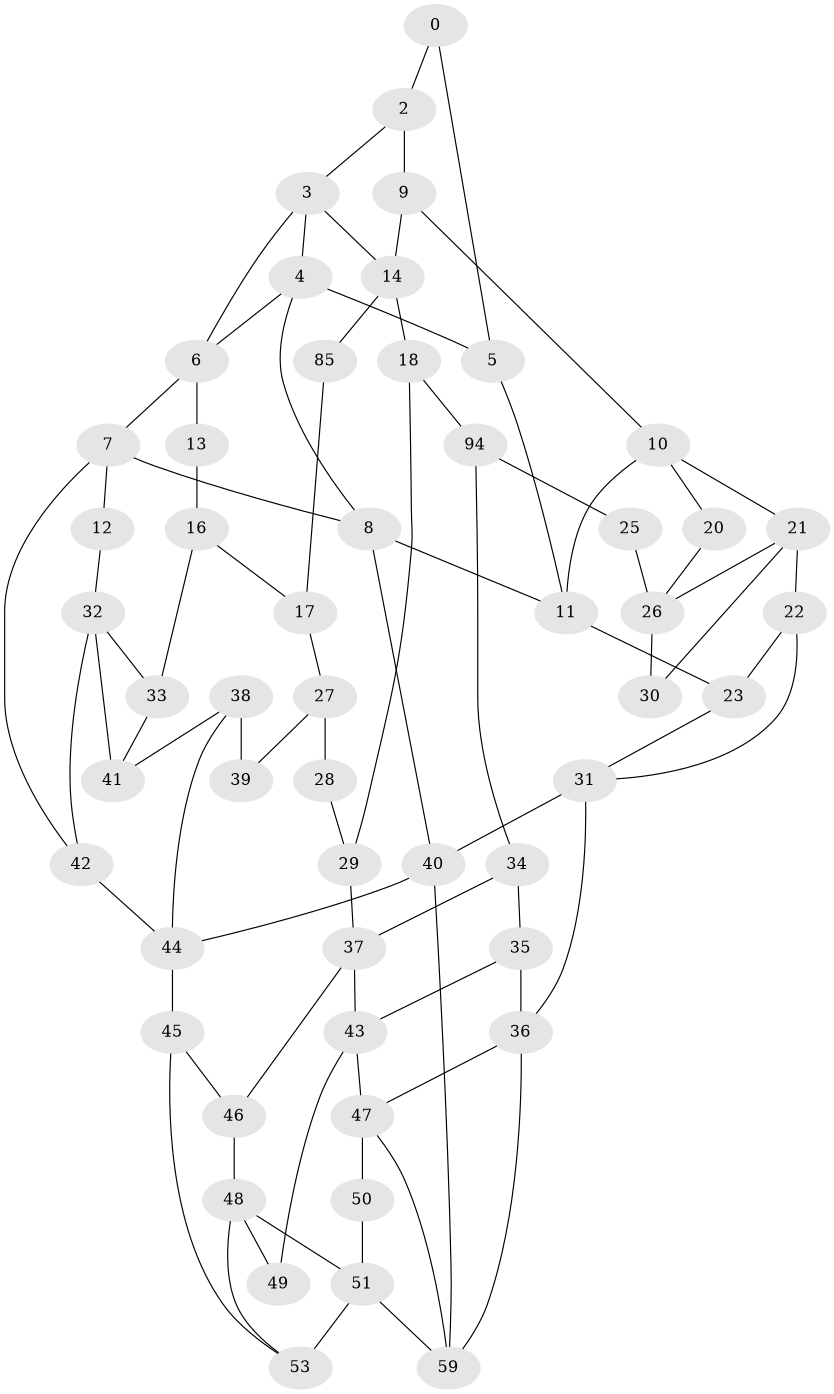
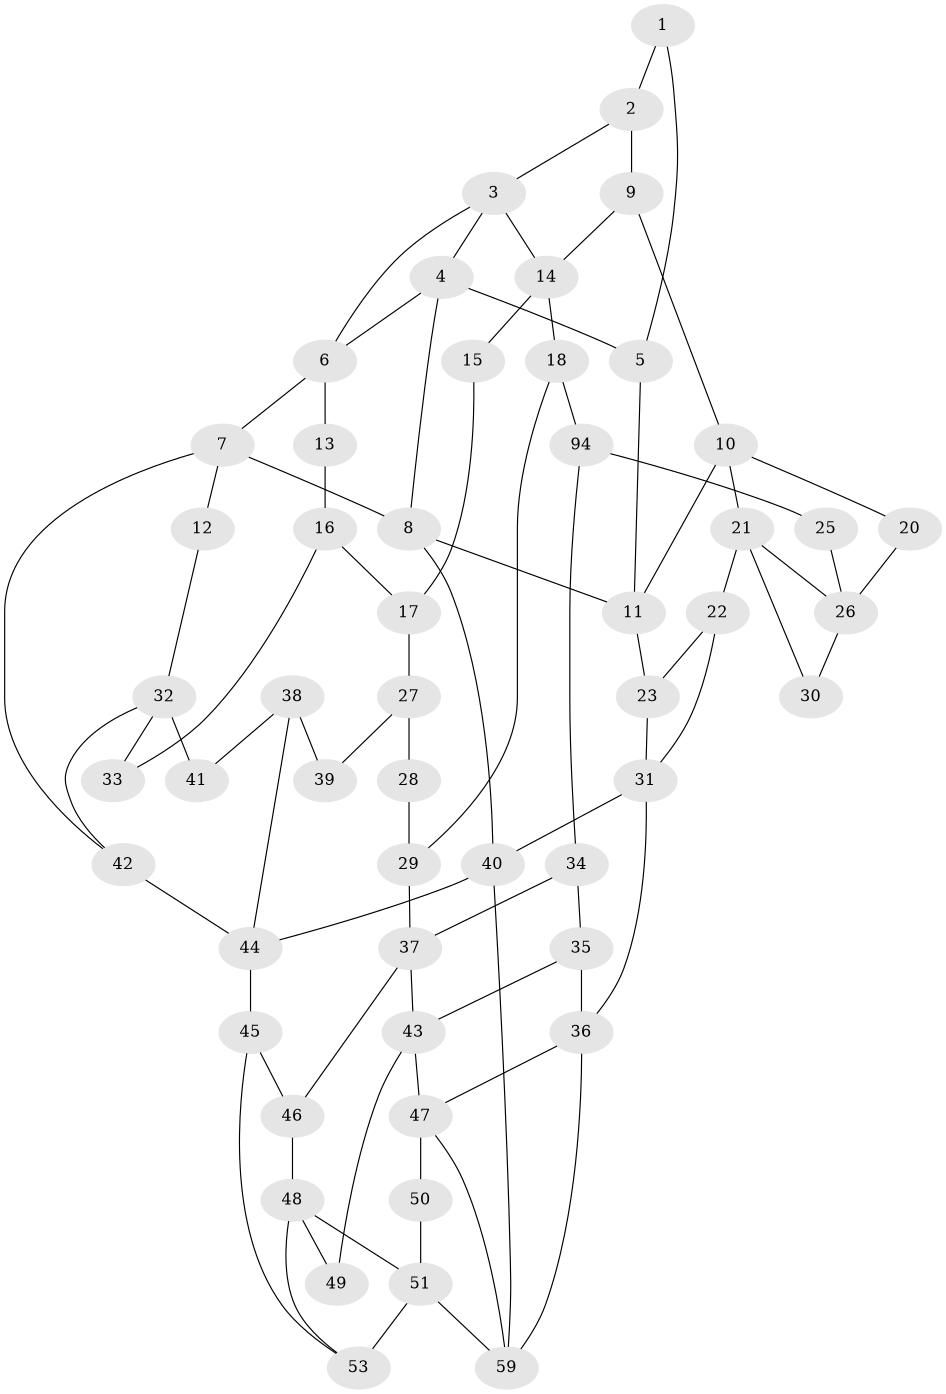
  graph {
    node [color=gray90 style=filled]
    edge [weight=1.0]
-   1 [label=0]
+   1
    2
    5
    3
    9
    11
    4
    6
    14
    10
    8
    7
    13
-   15 [label=85]
+   15
    18
    40
    23
    12
    42
    16
    32
    44
    n23 [label=59]
    20
    21
    26
    22
    30
    31
    33
    41
    17
    n33 [label=94]
    29
    27
    28
    39
    25
    34
    37
    36
    35
    43
    46
    47
    38
    49
    50
    48
    45
    53
    51
    1 -- 2
    1 -- 5
    2 -- 3
    2 -- 9
    5 -- 11
    3 -- 4
    3 -- 6
    3 -- 14
    9 -- 14
    9 -- 10
    11 -- 23 [weight=2.0]
    4 -- 5
    4 -- 6
    4 -- 8
    6 -- 7
    6 -- 13 [weight=2.0]
    14 -- 15 [weight=2.0]
    14 -- 18 [weight=2.0]
    10 -- 11
    10 -- 20
    10 -- 21
    8 -- 11
    8 -- 40
    7 -- 8
    7 -- 12
    7 -- 42
    13 -- 16 [weight=2.0]
    15 -- 17 [weight=2.0]
    18 -- n33
    18 -- 29
    40 -- 44
    40 -- n23
    23 -- 31
    12 -- 32
    42 -- 44 [weight=2.0]
    16 -- 33
    16 -- 17 [weight=2.0]
    32 -- 42
    32 -- 33
    32 -- 41 [weight=2.0]
    44 -- 45 [weight=2.0]
    20 -- 26 [weight=2.0]
    21 -- 26
    21 -- 22 [weight=2.0]
    21 -- 30
    26 -- 30
    22 -- 23 [weight=3.0]
    22 -- 31
    31 -- 40
    31 -- 36 [weight=2.0]
-   33 -- 41
    17 -- 27 [weight=2.0]
    n33 -- 25 [weight=2.0]
    n33 -- 34
    29 -- 37 [weight=2.0]
    27 -- 28 [weight=2.0]
    27 -- 39
    28 -- 29 [weight=2.0]
    25 -- 26 [weight=2.0]
    34 -- 37 [weight=2.0]
    34 -- 35
    37 -- 43
    37 -- 46
    36 -- n23
    36 -- 47
    35 -- 36
    35 -- 43
    43 -- 47 [weight=2.0]
    43 -- 49 [weight=2.0]
    46 -- 48
    47 -- n23
    47 -- 50 [weight=2.0]
    38 -- 44 [weight=2.0]
    38 -- 41
    38 -- 39 [weight=2.0]
    50 -- 51
    48 -- 49
    48 -- 53
    48 -- 51
    45 -- 46
    45 -- 53 [weight=2.0]
    51 -- n23
    51 -- 53 [weight=3.0]
  }
